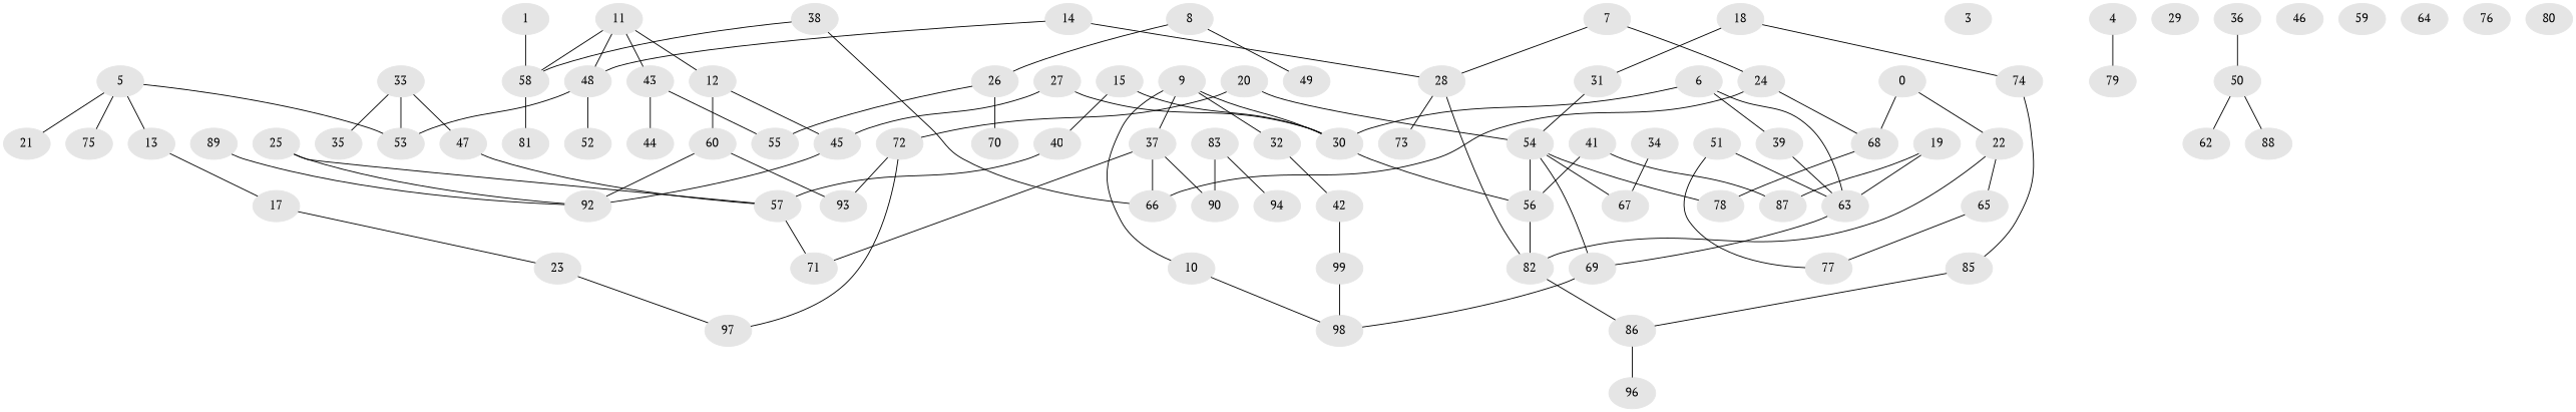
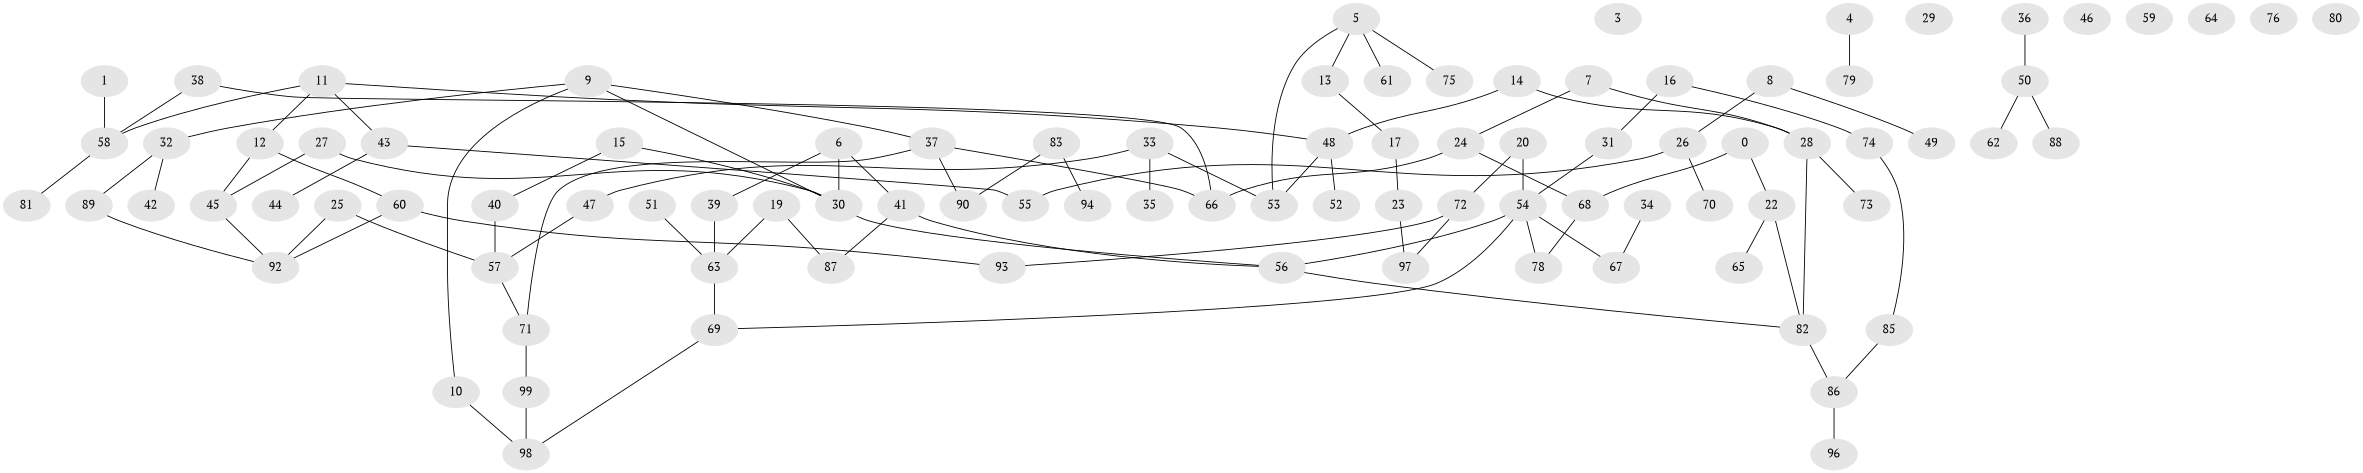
  graph {
    fontname="PT Serif"
    node [color=gray90 fontname="PT Serif" style=filled]
    edge [fontname="PT Serif"]
    1
    58
    81
    n4 [label=0]
    22
    68
    65
    82
    78
    3
    4
    79
    5
    13
    53
-   61 [label=21]
+   61
    75
    17
    6
    30
    39
    41
    56
    63
    87
    7
    24
    28
    66
    73
    8
    26
    49
    55
    70
    9
    10
    32
    37
    98
    42
    89
    71
    90
    11
    12
    43
    48
    45
    60
    44
    52
    92
    93
    23
    14
    15
    40
    57
-   16 [label=18]
+   16
    31
    74
    54
    85
    97
    19
    69
    20
    72
    67
-   77
    86
    25
    27
    29
    33
    35
    47
    34
    36
    50
    62
    88
    n84 [label=99]
    38
    46
    51
    59
    64
    76
    80
    96
    83
    94
    1 -- 58
    58 -- 81
    n4 -- 22
    n4 -- 68
    22 -- 65
    22 -- 82
    68 -- 78
-   65 -- 77
    82 -- 86
    4 -- 79
    5 -- 13
    5 -- 53
    5 -- 61
    5 -- 75
    13 -- 17
    17 -- 23
    6 -- 30
    6 -- 39
-   6 -- 63
+   6 -- 41
    30 -- 56
    39 -- 63
    41 -- 56
    41 -- 87
    56 -- 82
    63 -- 69
    7 -- 24
    7 -- 28
    24 -- 68
    24 -- 66
    28 -- 82
    28 -- 73
    8 -- 26
    8 -- 49
    26 -- 55
    26 -- 70
    9 -- 30
    9 -- 10
    9 -- 32
    9 -- 37
    10 -- 98
    32 -- 42
+   32 -- 89
    37 -- 66
    37 -- 71
    37 -- 90
    89 -- 92
-   42 -- n84
+   71 -- n84
    11 -- 58
    11 -- 12
    11 -- 43
    11 -- 48
    12 -- 45
    12 -- 60
    43 -- 55
    43 -- 44
    48 -- 53
    48 -- 52
    45 -- 92
    60 -- 92
    60 -- 93
    23 -- 97
    14 -- 28
    14 -- 48
    15 -- 30
    15 -- 40
    40 -- 57
    57 -- 71
    16 -- 31
    16 -- 74
    31 -- 54
    74 -- 85
    54 -- 78
    54 -- 56
    54 -- 69
    54 -- 67
    85 -- 86
    19 -- 63
    19 -- 87
    69 -- 98
    20 -- 54
    20 -- 72
    72 -- 93
    72 -- 97
    86 -- 96
    25 -- 92
    25 -- 57
    27 -- 30
    27 -- 45
    33 -- 53
    33 -- 35
    33 -- 47
    47 -- 57
    34 -- 67
    36 -- 50
    50 -- 62
    50 -- 88
    n84 -- 98
    38 -- 58
    38 -- 66
    51 -- 63
-   51 -- 77
    83 -- 90
    83 -- 94
  }
